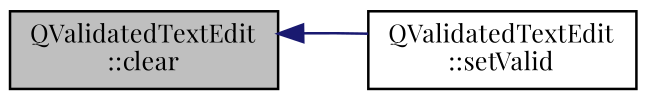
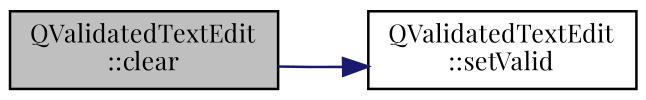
  digraph {
    rankdir=LR
    fontname="Playfair Display"
    node [color=black fontname="Playfair Display" fontsize=10 shape=record style=filled]
    n1 [fillcolor=grey75 fontcolor=black height=0.2 label="QValidatedTextEdit\l::clear" width=0.4]
    n2 [fillcolor=white height=0.2 label="QValidatedTextEdit\l::setValid" width=0.4]
-   n2 -> n1 [color=midnightblue fontname="Playfair Display" fontsize=10 labelfontname=Helvetica labelfontsize=10 style=solid]
+   n1 -> n2 [color=midnightblue fontname="Playfair Display" fontsize=10 labelfontname=Helvetica labelfontsize=10 style=solid]
  }
